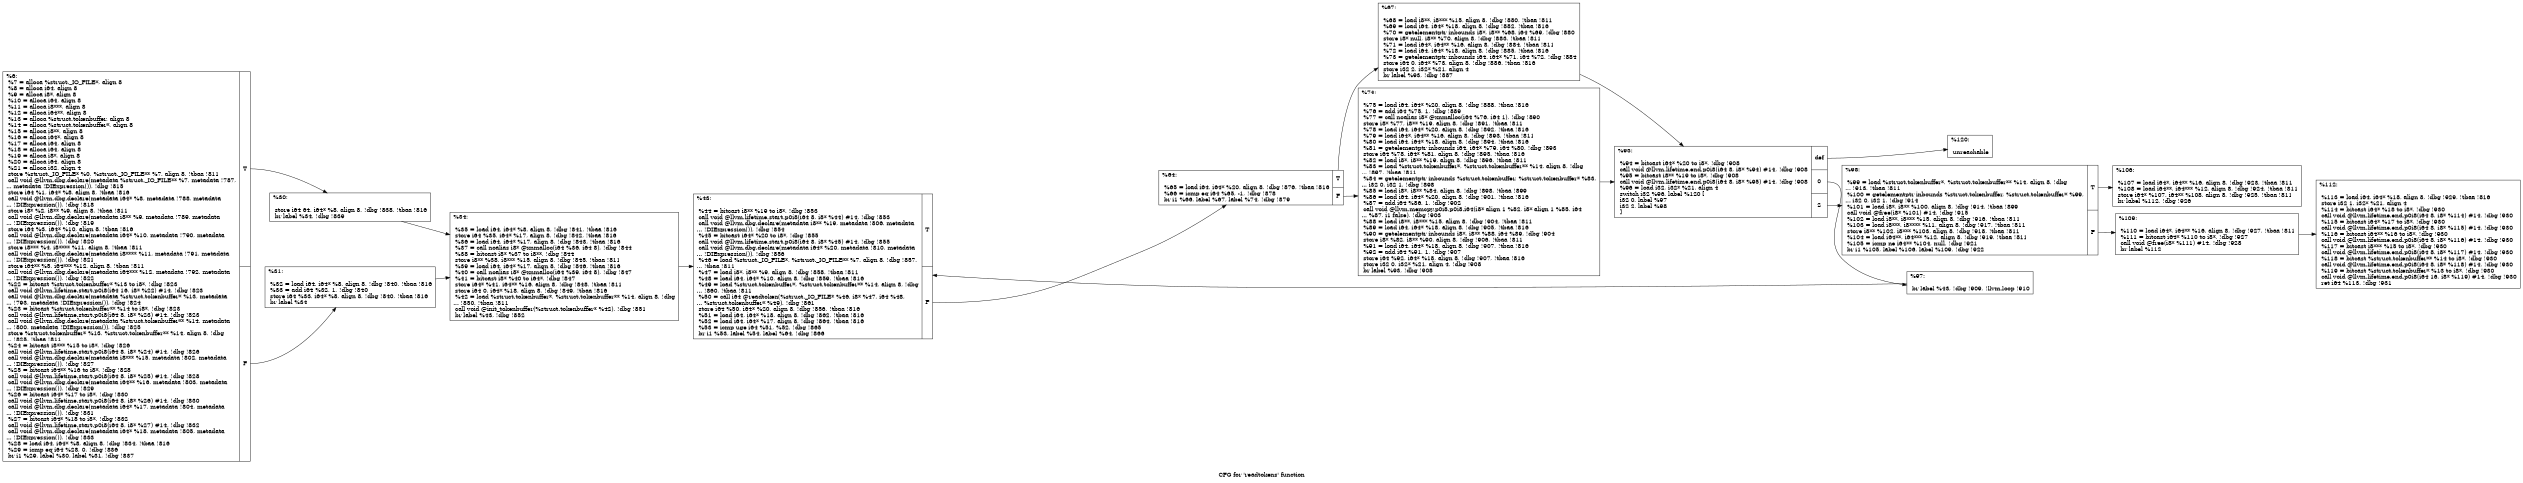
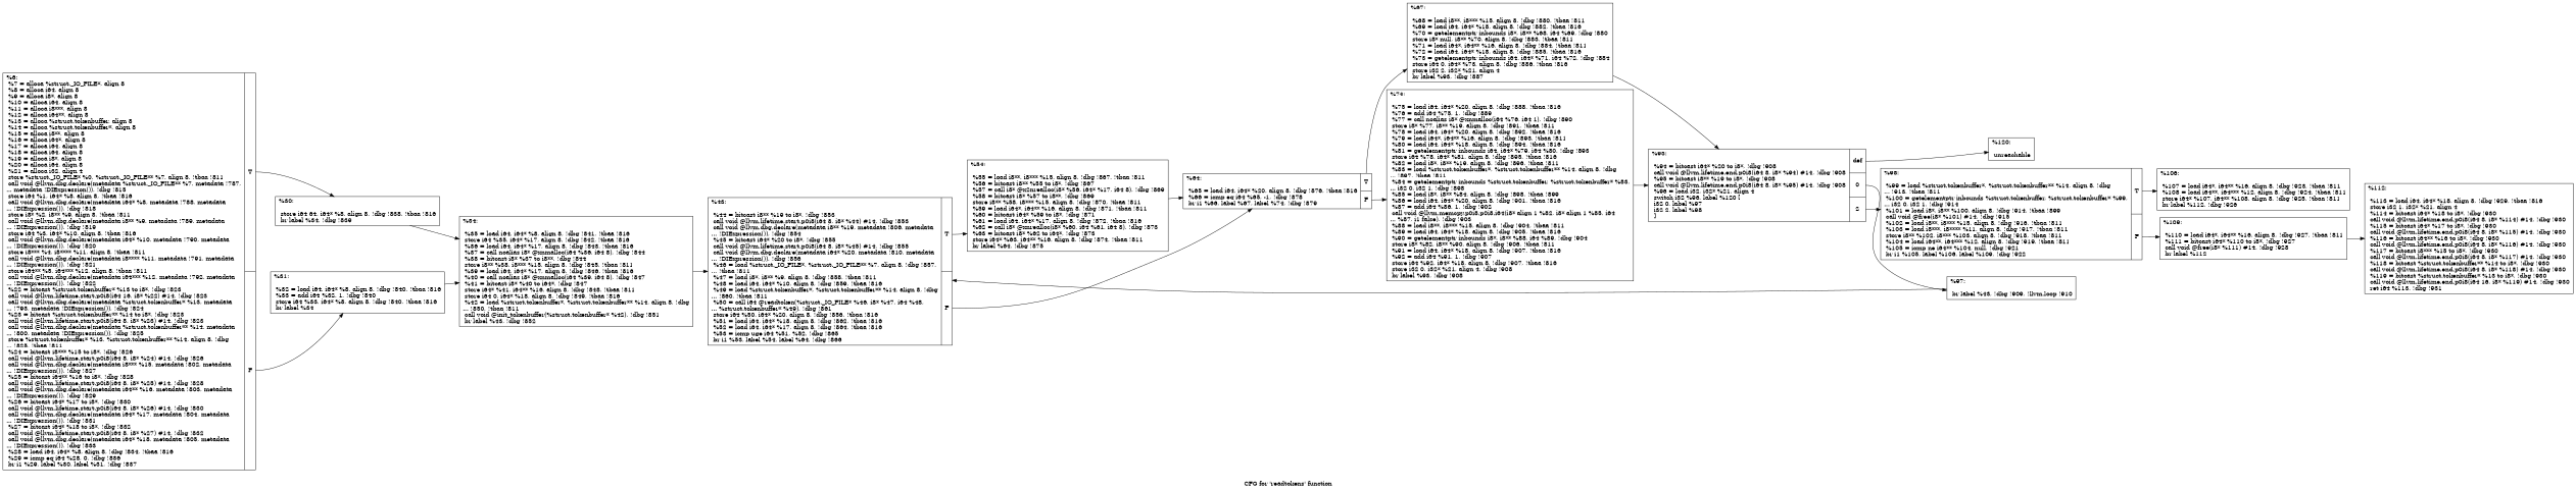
  digraph {
    label="CFG for 'readtokens' function"
    rankdir=LR
    node [shape=record]
    n1 [label="{%6:\l  %7 = alloca %struct._IO_FILE*, align 8\l  %8 = alloca i64, align 8\l  %9 = alloca i8*, align 8\l  %10 = alloca i64, align 8\l  %11 = alloca i8***, align 8\l  %12 = alloca i64**, align 8\l  %13 = alloca %struct.tokenbuffer, align 8\l  %14 = alloca %struct.tokenbuffer*, align 8\l  %15 = alloca i8**, align 8\l  %16 = alloca i64*, align 8\l  %17 = alloca i64, align 8\l  %18 = alloca i64, align 8\l  %19 = alloca i8*, align 8\l  %20 = alloca i64, align 8\l  %21 = alloca i32, align 4\l  store %struct._IO_FILE* %0, %struct._IO_FILE** %7, align 8, !tbaa !811\l  call void @llvm.dbg.declare(metadata %struct._IO_FILE** %7, metadata !787,\l... metadata !DIExpression()), !dbg !815\l  store i64 %1, i64* %8, align 8, !tbaa !816\l  call void @llvm.dbg.declare(metadata i64* %8, metadata !788, metadata\l... !DIExpression()), !dbg !818\l  store i8* %2, i8** %9, align 8, !tbaa !811\l  call void @llvm.dbg.declare(metadata i8** %9, metadata !789, metadata\l... !DIExpression()), !dbg !819\l  store i64 %3, i64* %10, align 8, !tbaa !816\l  call void @llvm.dbg.declare(metadata i64* %10, metadata !790, metadata\l... !DIExpression()), !dbg !820\l  store i8*** %4, i8**** %11, align 8, !tbaa !811\l  call void @llvm.dbg.declare(metadata i8**** %11, metadata !791, metadata\l... !DIExpression()), !dbg !821\l  store i64** %5, i64*** %12, align 8, !tbaa !811\l  call void @llvm.dbg.declare(metadata i64*** %12, metadata !792, metadata\l... !DIExpression()), !dbg !822\l  %22 = bitcast %struct.tokenbuffer* %13 to i8*, !dbg !823\l  call void @llvm.lifetime.start.p0i8(i64 16, i8* %22) #14, !dbg !823\l  call void @llvm.dbg.declare(metadata %struct.tokenbuffer* %13, metadata\l... !793, metadata !DIExpression()), !dbg !824\l  %23 = bitcast %struct.tokenbuffer** %14 to i8*, !dbg !823\l  call void @llvm.lifetime.start.p0i8(i64 8, i8* %23) #14, !dbg !823\l  call void @llvm.dbg.declare(metadata %struct.tokenbuffer** %14, metadata\l... !800, metadata !DIExpression()), !dbg !825\l  store %struct.tokenbuffer* %13, %struct.tokenbuffer** %14, align 8, !dbg\l... !825, !tbaa !811\l  %24 = bitcast i8*** %15 to i8*, !dbg !826\l  call void @llvm.lifetime.start.p0i8(i64 8, i8* %24) #14, !dbg !826\l  call void @llvm.dbg.declare(metadata i8*** %15, metadata !802, metadata\l... !DIExpression()), !dbg !827\l  %25 = bitcast i64** %16 to i8*, !dbg !828\l  call void @llvm.lifetime.start.p0i8(i64 8, i8* %25) #14, !dbg !828\l  call void @llvm.dbg.declare(metadata i64** %16, metadata !803, metadata\l... !DIExpression()), !dbg !829\l  %26 = bitcast i64* %17 to i8*, !dbg !830\l  call void @llvm.lifetime.start.p0i8(i64 8, i8* %26) #14, !dbg !830\l  call void @llvm.dbg.declare(metadata i64* %17, metadata !804, metadata\l... !DIExpression()), !dbg !831\l  %27 = bitcast i64* %18 to i8*, !dbg !832\l  call void @llvm.lifetime.start.p0i8(i64 8, i8* %27) #14, !dbg !832\l  call void @llvm.dbg.declare(metadata i64* %18, metadata !805, metadata\l... !DIExpression()), !dbg !833\l  %28 = load i64, i64* %8, align 8, !dbg !834, !tbaa !816\l  %29 = icmp eq i64 %28, 0, !dbg !836\l  br i1 %29, label %30, label %31, !dbg !837\l|{<s0>T|<s1>F}}"]
    n2 [label="{%30:\l\l  store i64 64, i64* %8, align 8, !dbg !838, !tbaa !816\l  br label %34, !dbg !839\l}"]
    n3 [label="{%31:\l\l  %32 = load i64, i64* %8, align 8, !dbg !840, !tbaa !816\l  %33 = add i64 %32, 1, !dbg !840\l  store i64 %33, i64* %8, align 8, !dbg !840, !tbaa !816\l  br label %34\l}"]
    n4 [label="{%34:\l\l  %35 = load i64, i64* %8, align 8, !dbg !841, !tbaa !816\l  store i64 %35, i64* %17, align 8, !dbg !842, !tbaa !816\l  %36 = load i64, i64* %17, align 8, !dbg !843, !tbaa !816\l  %37 = call noalias i8* @xnmalloc(i64 %36, i64 8), !dbg !844\l  %38 = bitcast i8* %37 to i8**, !dbg !844\l  store i8** %38, i8*** %15, align 8, !dbg !845, !tbaa !811\l  %39 = load i64, i64* %17, align 8, !dbg !846, !tbaa !816\l  %40 = call noalias i8* @xnmalloc(i64 %39, i64 8), !dbg !847\l  %41 = bitcast i8* %40 to i64*, !dbg !847\l  store i64* %41, i64** %16, align 8, !dbg !848, !tbaa !811\l  store i64 0, i64* %18, align 8, !dbg !849, !tbaa !816\l  %42 = load %struct.tokenbuffer*, %struct.tokenbuffer** %14, align 8, !dbg\l... !850, !tbaa !811\l  call void @init_tokenbuffer(%struct.tokenbuffer* %42), !dbg !851\l  br label %43, !dbg !852\l}"]
    n5 [label="{%43:\l\l  %44 = bitcast i8** %19 to i8*, !dbg !853\l  call void @llvm.lifetime.start.p0i8(i64 8, i8* %44) #14, !dbg !853\l  call void @llvm.dbg.declare(metadata i8** %19, metadata !806, metadata\l... !DIExpression()), !dbg !854\l  %45 = bitcast i64* %20 to i8*, !dbg !855\l  call void @llvm.lifetime.start.p0i8(i64 8, i8* %45) #14, !dbg !855\l  call void @llvm.dbg.declare(metadata i64* %20, metadata !810, metadata\l... !DIExpression()), !dbg !856\l  %46 = load %struct._IO_FILE*, %struct._IO_FILE** %7, align 8, !dbg !857,\l... !tbaa !811\l  %47 = load i8*, i8** %9, align 8, !dbg !858, !tbaa !811\l  %48 = load i64, i64* %10, align 8, !dbg !859, !tbaa !816\l  %49 = load %struct.tokenbuffer*, %struct.tokenbuffer** %14, align 8, !dbg\l... !860, !tbaa !811\l  %50 = call i64 @readtoken(%struct._IO_FILE* %46, i8* %47, i64 %48,\l... %struct.tokenbuffer* %49), !dbg !861\l  store i64 %50, i64* %20, align 8, !dbg !856, !tbaa !816\l  %51 = load i64, i64* %18, align 8, !dbg !862, !tbaa !816\l  %52 = load i64, i64* %17, align 8, !dbg !864, !tbaa !816\l  %53 = icmp uge i64 %51, %52, !dbg !865\l  br i1 %53, label %54, label %64, !dbg !866\l|{<s0>T|<s1>F}}"]
+   n6 [label="{%54:\l\l  %55 = load i8**, i8*** %15, align 8, !dbg !867, !tbaa !811\l  %56 = bitcast i8** %55 to i8*, !dbg !867\l  %57 = call i8* @x2nrealloc(i8* %56, i64* %17, i64 8), !dbg !869\l  %58 = bitcast i8* %57 to i8**, !dbg !869\l  store i8** %58, i8*** %15, align 8, !dbg !870, !tbaa !811\l  %59 = load i64*, i64** %16, align 8, !dbg !871, !tbaa !811\l  %60 = bitcast i64* %59 to i8*, !dbg !871\l  %61 = load i64, i64* %17, align 8, !dbg !872, !tbaa !816\l  %62 = call i8* @xnrealloc(i8* %60, i64 %61, i64 8), !dbg !873\l  %63 = bitcast i8* %62 to i64*, !dbg !873\l  store i64* %63, i64** %16, align 8, !dbg !874, !tbaa !811\l  br label %64, !dbg !875\l}"]
    n7 [label="{%64:\l\l  %65 = load i64, i64* %20, align 8, !dbg !876, !tbaa !816\l  %66 = icmp eq i64 %65, -1, !dbg !878\l  br i1 %66, label %67, label %74, !dbg !879\l|{<s0>T|<s1>F}}"]
    n8 [label="{%67:\l\l  %68 = load i8**, i8*** %15, align 8, !dbg !880, !tbaa !811\l  %69 = load i64, i64* %18, align 8, !dbg !882, !tbaa !816\l  %70 = getelementptr inbounds i8*, i8** %68, i64 %69, !dbg !880\l  store i8* null, i8** %70, align 8, !dbg !883, !tbaa !811\l  %71 = load i64*, i64** %16, align 8, !dbg !884, !tbaa !811\l  %72 = load i64, i64* %18, align 8, !dbg !885, !tbaa !816\l  %73 = getelementptr inbounds i64, i64* %71, i64 %72, !dbg !884\l  store i64 0, i64* %73, align 8, !dbg !886, !tbaa !816\l  store i32 2, i32* %21, align 4\l  br label %93, !dbg !887\l}"]
    n9 [label="{%74:\l\l  %75 = load i64, i64* %20, align 8, !dbg !888, !tbaa !816\l  %76 = add i64 %75, 1, !dbg !889\l  %77 = call noalias i8* @xnmalloc(i64 %76, i64 1), !dbg !890\l  store i8* %77, i8** %19, align 8, !dbg !891, !tbaa !811\l  %78 = load i64, i64* %20, align 8, !dbg !892, !tbaa !816\l  %79 = load i64*, i64** %16, align 8, !dbg !893, !tbaa !811\l  %80 = load i64, i64* %18, align 8, !dbg !894, !tbaa !816\l  %81 = getelementptr inbounds i64, i64* %79, i64 %80, !dbg !893\l  store i64 %78, i64* %81, align 8, !dbg !895, !tbaa !816\l  %82 = load i8*, i8** %19, align 8, !dbg !896, !tbaa !811\l  %83 = load %struct.tokenbuffer*, %struct.tokenbuffer** %14, align 8, !dbg\l... !897, !tbaa !811\l  %84 = getelementptr inbounds %struct.tokenbuffer, %struct.tokenbuffer* %83,\l... i32 0, i32 1, !dbg !898\l  %85 = load i8*, i8** %84, align 8, !dbg !898, !tbaa !899\l  %86 = load i64, i64* %20, align 8, !dbg !901, !tbaa !816\l  %87 = add i64 %86, 1, !dbg !902\l  call void @llvm.memcpy.p0i8.p0i8.i64(i8* align 1 %82, i8* align 1 %85, i64\l... %87, i1 false), !dbg !903\l  %88 = load i8**, i8*** %15, align 8, !dbg !904, !tbaa !811\l  %89 = load i64, i64* %18, align 8, !dbg !905, !tbaa !816\l  %90 = getelementptr inbounds i8*, i8** %88, i64 %89, !dbg !904\l  store i8* %82, i8** %90, align 8, !dbg !906, !tbaa !811\l  %91 = load i64, i64* %18, align 8, !dbg !907, !tbaa !816\l  %92 = add i64 %91, 1, !dbg !907\l  store i64 %92, i64* %18, align 8, !dbg !907, !tbaa !816\l  store i32 0, i32* %21, align 4, !dbg !908\l  br label %93, !dbg !908\l}"]
    n10 [label="{%93:\l\l  %94 = bitcast i64* %20 to i8*, !dbg !908\l  call void @llvm.lifetime.end.p0i8(i64 8, i8* %94) #14, !dbg !908\l  %95 = bitcast i8** %19 to i8*, !dbg !908\l  call void @llvm.lifetime.end.p0i8(i64 8, i8* %95) #14, !dbg !908\l  %96 = load i32, i32* %21, align 4\l  switch i32 %96, label %120 [\l    i32 0, label %97\l    i32 2, label %98\l  ]\l|{<s0>def|<s1>0|<s2>2}}"]
    n11 [label="{%120:\l\l  unreachable\l}"]
    n12 [label="{%97:\l\l  br label %43, !dbg !909, !llvm.loop !910\l}"]
    n13 [label="{%98:\l\l  %99 = load %struct.tokenbuffer*, %struct.tokenbuffer** %14, align 8, !dbg\l... !913, !tbaa !811\l  %100 = getelementptr inbounds %struct.tokenbuffer, %struct.tokenbuffer* %99,\l... i32 0, i32 1, !dbg !914\l  %101 = load i8*, i8** %100, align 8, !dbg !914, !tbaa !899\l  call void @free(i8* %101) #14, !dbg !915\l  %102 = load i8**, i8*** %15, align 8, !dbg !916, !tbaa !811\l  %103 = load i8***, i8**** %11, align 8, !dbg !917, !tbaa !811\l  store i8** %102, i8*** %103, align 8, !dbg !918, !tbaa !811\l  %104 = load i64**, i64*** %12, align 8, !dbg !919, !tbaa !811\l  %105 = icmp ne i64** %104, null, !dbg !921\l  br i1 %105, label %106, label %109, !dbg !922\l|{<s0>T|<s1>F}}"]
    n14 [label="{%106:\l\l  %107 = load i64*, i64** %16, align 8, !dbg !923, !tbaa !811\l  %108 = load i64**, i64*** %12, align 8, !dbg !924, !tbaa !811\l  store i64* %107, i64** %108, align 8, !dbg !925, !tbaa !811\l  br label %112, !dbg !926\l}"]
    n15 [label="{%109:\l\l  %110 = load i64*, i64** %16, align 8, !dbg !927, !tbaa !811\l  %111 = bitcast i64* %110 to i8*, !dbg !927\l  call void @free(i8* %111) #14, !dbg !928\l  br label %112\l}"]
    n16 [label="{%112:\l\l  %113 = load i64, i64* %18, align 8, !dbg !929, !tbaa !816\l  store i32 1, i32* %21, align 4\l  %114 = bitcast i64* %18 to i8*, !dbg !930\l  call void @llvm.lifetime.end.p0i8(i64 8, i8* %114) #14, !dbg !930\l  %115 = bitcast i64* %17 to i8*, !dbg !930\l  call void @llvm.lifetime.end.p0i8(i64 8, i8* %115) #14, !dbg !930\l  %116 = bitcast i64** %16 to i8*, !dbg !930\l  call void @llvm.lifetime.end.p0i8(i64 8, i8* %116) #14, !dbg !930\l  %117 = bitcast i8*** %15 to i8*, !dbg !930\l  call void @llvm.lifetime.end.p0i8(i64 8, i8* %117) #14, !dbg !930\l  %118 = bitcast %struct.tokenbuffer** %14 to i8*, !dbg !930\l  call void @llvm.lifetime.end.p0i8(i64 8, i8* %118) #14, !dbg !930\l  %119 = bitcast %struct.tokenbuffer* %13 to i8*, !dbg !930\l  call void @llvm.lifetime.end.p0i8(i64 16, i8* %119) #14, !dbg !930\l  ret i64 %113, !dbg !931\l}"]
    n1 -> n2 [tailport=s0]
    n1 -> n3 [tailport=s1]
    n2 -> n4
    n3 -> n4
    n4 -> n5
+   n5 -> n6 [tailport=s0]
    n5 -> n7 [tailport=s1]
+   n6 -> n7
    n7 -> n8 [tailport=s0]
    n7 -> n9 [tailport=s1]
    n8 -> n10
    n9 -> n10
    n10 -> n11 [tailport=s0]
    n10 -> n12 [tailport=s1]
    n10 -> n13 [tailport=s2]
    n12 -> n5
    n13 -> n14 [tailport=s0]
    n13 -> n15 [tailport=s1]
    n15 -> n16
  }
